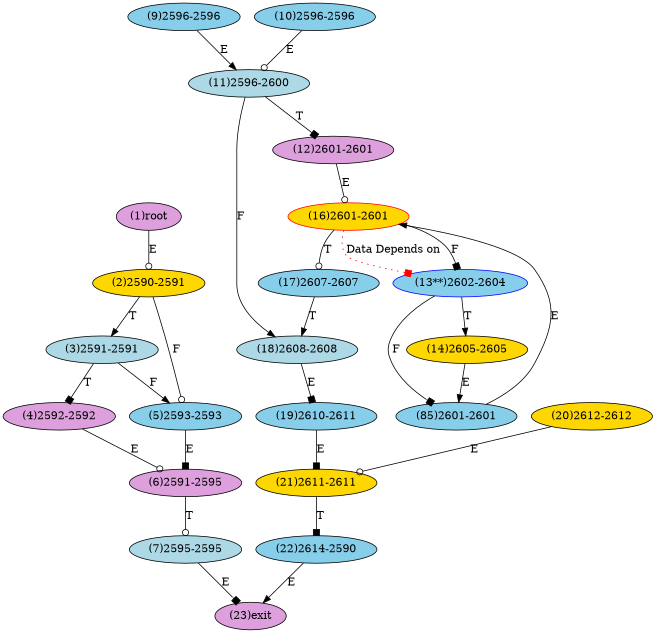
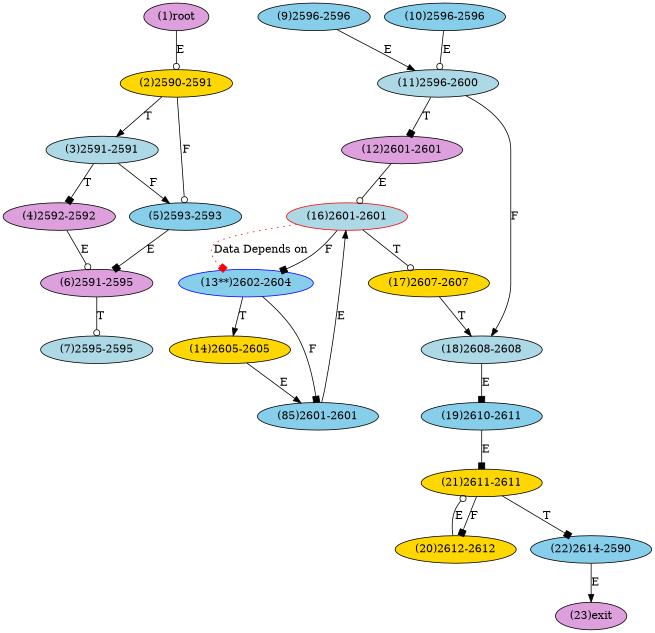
  digraph {
    node [fillcolor=skyblue style=filled]
    edge [arrowhead=box]
    n1 [fillcolor=plum label="(1)root"]
    n2 [fillcolor=gold label="(2)2590-2591"]
    n3 [fillcolor=lightblue label="(3)2591-2591"]
    n4 [label="(5)2593-2593"]
    n5 [fillcolor=plum label="(4)2592-2592"]
    n6 [fillcolor=plum label="(6)2591-2595"]
    n7 [fillcolor=lightblue label="(7)2595-2595"]
    n8 [fillcolor=plum label="(23)exit"]
    n9 [label="(9)2596-2596"]
    n10 [fillcolor=lightblue label="(11)2596-2600"]
    n11 [label="(10)2596-2596"]
    n12 [fillcolor=plum label="(12)2601-2601"]
    n13 [fillcolor=lightblue label="(18)2608-2608"]
-   n14 [color=red fillcolor=gold label="(16)2601-2601"]
+   n14 [color=red fillcolor=lightblue label="(16)2601-2601"]
    n15 [label="(19)2610-2611"]
    n16 [fillcolor=gold label="(21)2611-2611"]
    n17 [color=blue label="(13**)2602-2604"]
-   n18 [label="(17)2607-2607"]
+   n18 [fillcolor=gold label="(17)2607-2607"]
    n19 [fillcolor=gold label="(14)2605-2605"]
    n20 [label="(85)2601-2601"]
    n21 [fillcolor=gold label="(20)2612-2612"]
    n22 [label="(22)2614-2590"]
    n1 -> n2 [arrowhead=odot label=E]
    n2 -> n3 [arrowhead=normal label=T]
    n2 -> n4 [arrowhead=odot label=F]
    n3 -> n4 [arrowhead=normal label=F]
    n3 -> n5 [label=T]
    n4 -> n6 [label=E]
    n5 -> n6 [arrowhead=odot label=E]
    n6 -> n7 [arrowhead=odot label=T]
-   n7 -> n8 [label=E]
    n9 -> n10 [arrowhead=normal label=E]
    n10 -> n12 [label=T]
    n10 -> n13 [arrowhead=normal label=F]
    n11 -> n10 [arrowhead=odot label=E]
    n12 -> n14 [arrowhead=odot label=E]
    n13 -> n15 [label=E]
    n14 -> n17 [label=F]
    n14 -> n17 [color=red label="Data Depends on" style=dotted]
    n14 -> n18 [arrowhead=odot label=T]
    n15 -> n16 [label=E]
+   n16 -> n21 [label=F]
    n16 -> n22 [label=T]
    n17 -> n19 [arrowhead=normal label=T]
    n17 -> n20 [label=F]
    n18 -> n13 [arrowhead=normal label=T]
    n19 -> n20 [arrowhead=normal label=E]
    n20 -> n14 [arrowhead=normal label=E]
    n21 -> n16 [arrowhead=odot label=E]
    n22 -> n8 [arrowhead=normal label=E]
  }
